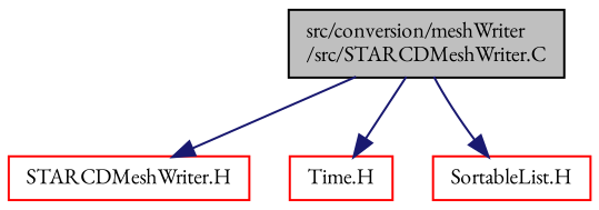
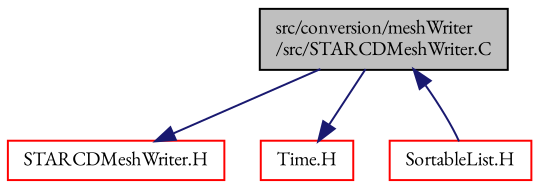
  digraph {
    fontname="EB Garamond"
    node [color=red fontname="EB Garamond" fontsize=10 shape=record]
    edge [color=midnightblue fontname="EB Garamond" fontsize=10 labelfontname=Helvetica labelfontsize=10 style=solid]
    n1 [color=black fillcolor=grey75 fontcolor=black height=0.2 label="src/conversion/meshWriter\l/src/STARCDMeshWriter.C" style=filled width=0.4]
    n2 [height=0.2 label="STARCDMeshWriter.H" width=0.4]
    n3 [height=0.2 label="Time.H" width=0.4]
    n4 [height=0.2 label="SortableList.H" width=0.4]
    n1 -> n2
    n1 -> n3
-   n1 -> n4
+   n4 -> n1
  }
